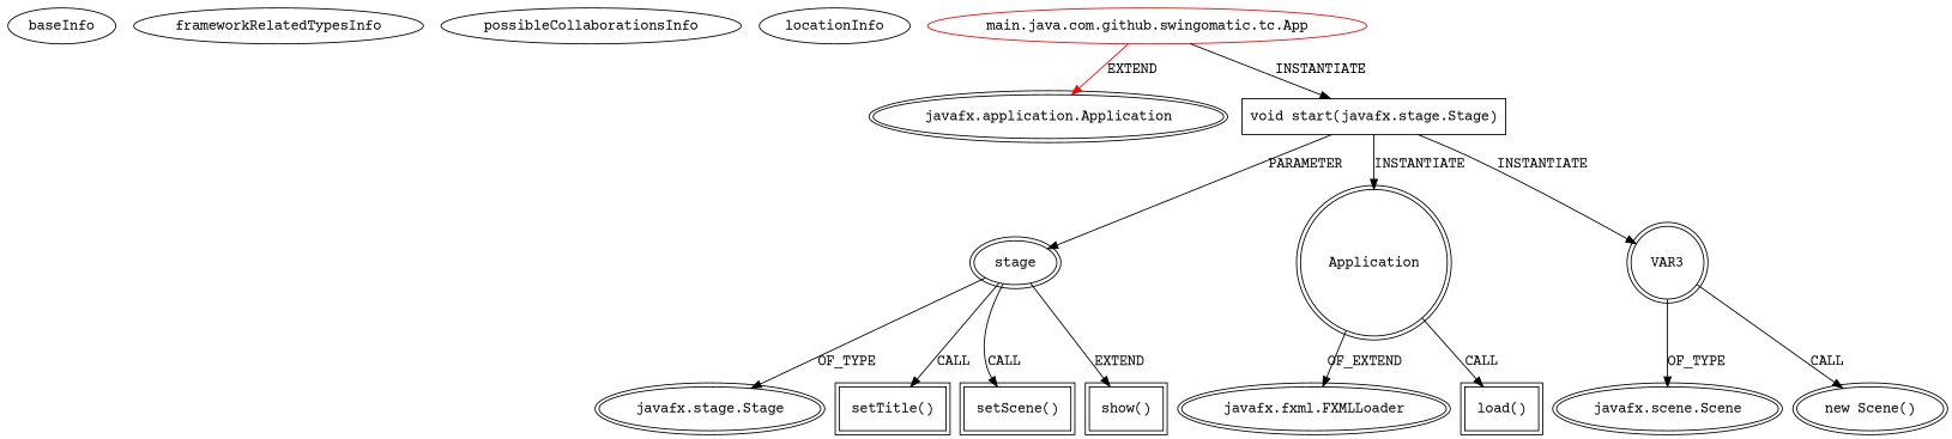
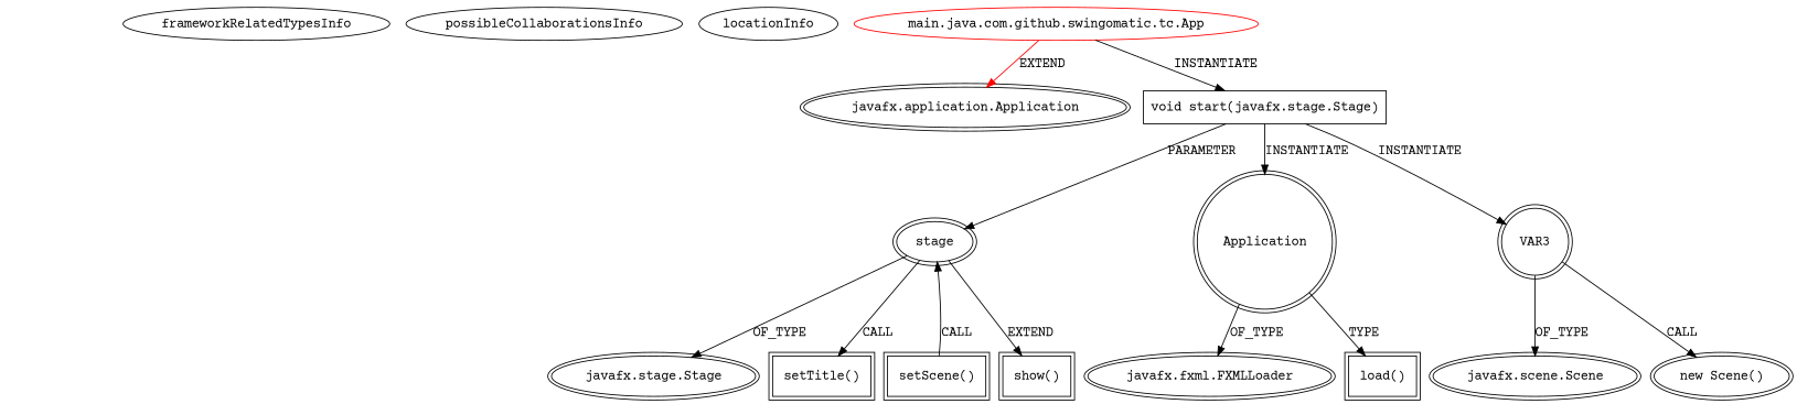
  digraph {
    fontname="Courier Prime"
    node [fontname="Courier Prime" isFrameworkType=true peripheries=2]
    edge [fontname="Courier Prime"]
-   baseInfo [category=extension_graph graphId=2263 isAnonymous=false possibleRelation=false isFrameworkType="" peripheries=""]
    frameworkRelatedTypesInfo [0="javafx.application.Application" isFrameworkType="" peripheries=""]
    possibleCollaborationsInfo [isFrameworkType="" peripheries=""]
    locationInfo [contextSignature=App filePath="/carljmosca-swingomatic/swingomatic-master/test-client/src/main/java/com/github/swingomatic/tc/App.java" graphId=2263 projectName="carljmosca-swingomatic" isFrameworkType="" peripheries=""]
    n5 [color=red isFrameworkType=false label="main.java.com.github.swingomatic.tc.App" vertexType=ROOT_CLIENT_CLASS_DECLARATION peripheries=""]
    n6 [label="javafx.application.Application" vertexType=FRAMEWORK_CLASS_TYPE]
    n7 [isFrameworkType=false label="void start(javafx.stage.Stage)" shape=box vertexType=OVERRIDING_METHOD_DECLARATION peripheries=""]
    n8 [label=stage vertexType=PARAMETER_DECLARATION]
    n9 [label=Application shape=circle vertexType=VARIABLE_EXPRESION]
    n10 [label=VAR3 shape=circle vertexType=VARIABLE_EXPRESION]
    n11 [label="javafx.stage.Stage" vertexType=FRAMEWORK_CLASS_TYPE]
    n12 [label="setTitle()" shape=box vertexType=INSIDE_CALL]
    n13 [label="setScene()" shape=box vertexType=INSIDE_CALL]
    n14 [label="show()" shape=box vertexType=INSIDE_CALL]
    n15 [label="javafx.fxml.FXMLLoader" vertexType=FRAMEWORK_CLASS_TYPE]
    n16 [label="load()" shape=box vertexType=INSIDE_CALL]
    n17 [label="javafx.scene.Scene" vertexType=FRAMEWORK_CLASS_TYPE]
    n18 [label="new Scene()" vertexType=CONSTRUCTOR_CALL]
    n5 -> n6 [color=red label=EXTEND]
    n5 -> n7 [label=INSTANTIATE]
    n7 -> n8 [label=PARAMETER]
    n7 -> n9 [label=INSTANTIATE]
    n7 -> n10 [label=INSTANTIATE]
    n8 -> n11 [label=OF_TYPE]
    n8 -> n12 [label=CALL]
-   n8 -> n13 [label=CALL]
+   n13 -> n8 [label=CALL]
    n8 -> n14 [label=EXTEND]
-   n9 -> n15 [label=OF_EXTEND]
-   n9 -> n16 [label=CALL]
+   n9 -> n15 [label=OF_TYPE]
+   n9 -> n16 [label=TYPE]
    n10 -> n17 [label=OF_TYPE]
    n10 -> n18 [label=CALL]
  }
